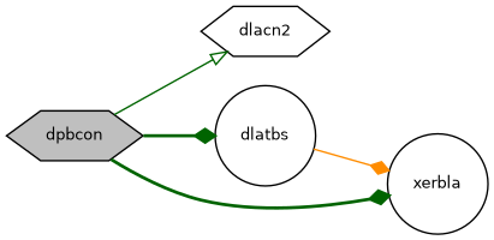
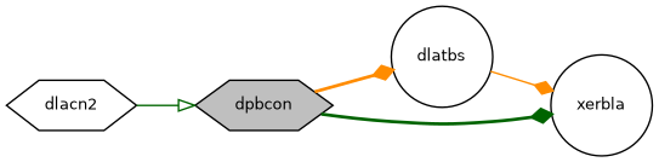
  digraph {
    rankdir=LR
    node [color=black fillcolor=white fontname=Helvetica fontsize=10 shape=hexagon style=filled]
    edge [arrowhead=diamond color=darkgreen fontname=Helvetica fontsize=10 labelfontname=Helvetica labelfontsize=10 style=solid]
    n1 [fillcolor=grey75 fontcolor=black height=0.2 label=dpbcon width=0.4]
    n2 [height=0.2 label=dlacn2 width=0.4]
    n3 [height=0.2 label=dlatbs shape=circle width=0.4]
    n4 [height=0.2 label=xerbla shape=circle width=0.4]
-   n1 -> n2 [arrowhead=onormal]
-   n1 -> n3 [style=bold]
+   n2 -> n1 [arrowhead=onormal]
+   n1 -> n3 [color=darkorange style=bold]
    n1 -> n4 [style=bold]
    n3 -> n4 [color=darkorange]
  }
